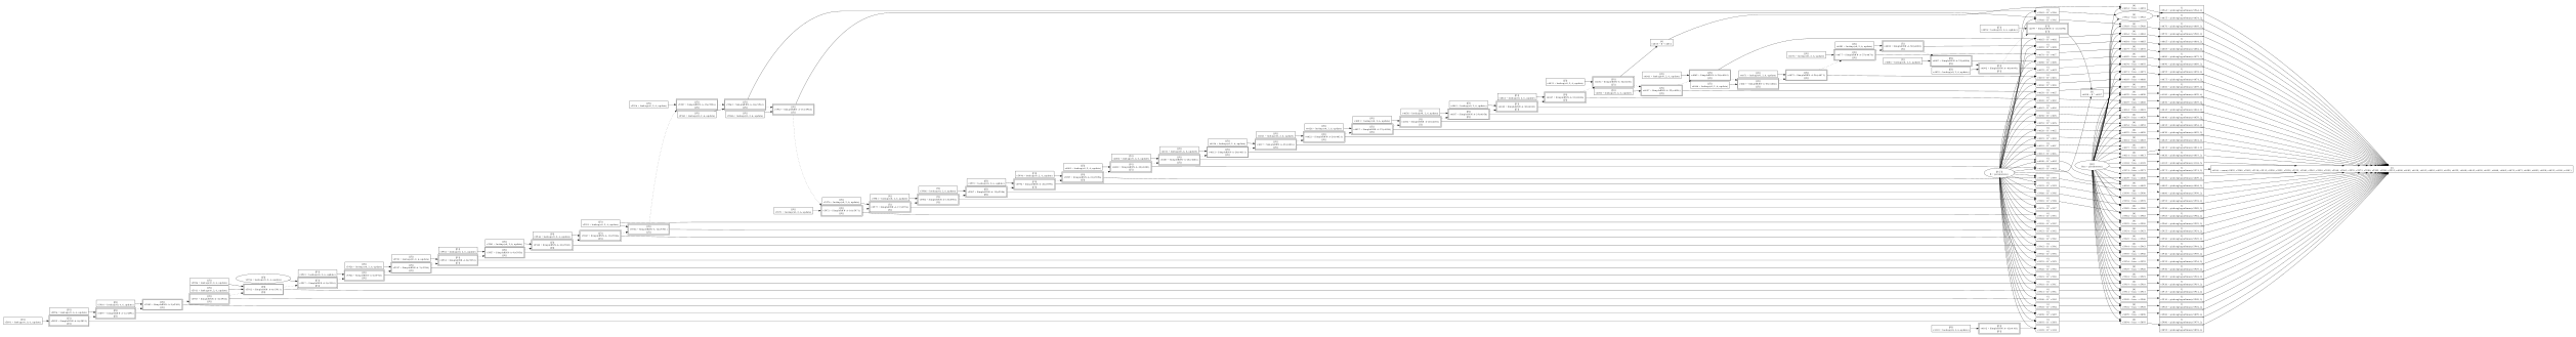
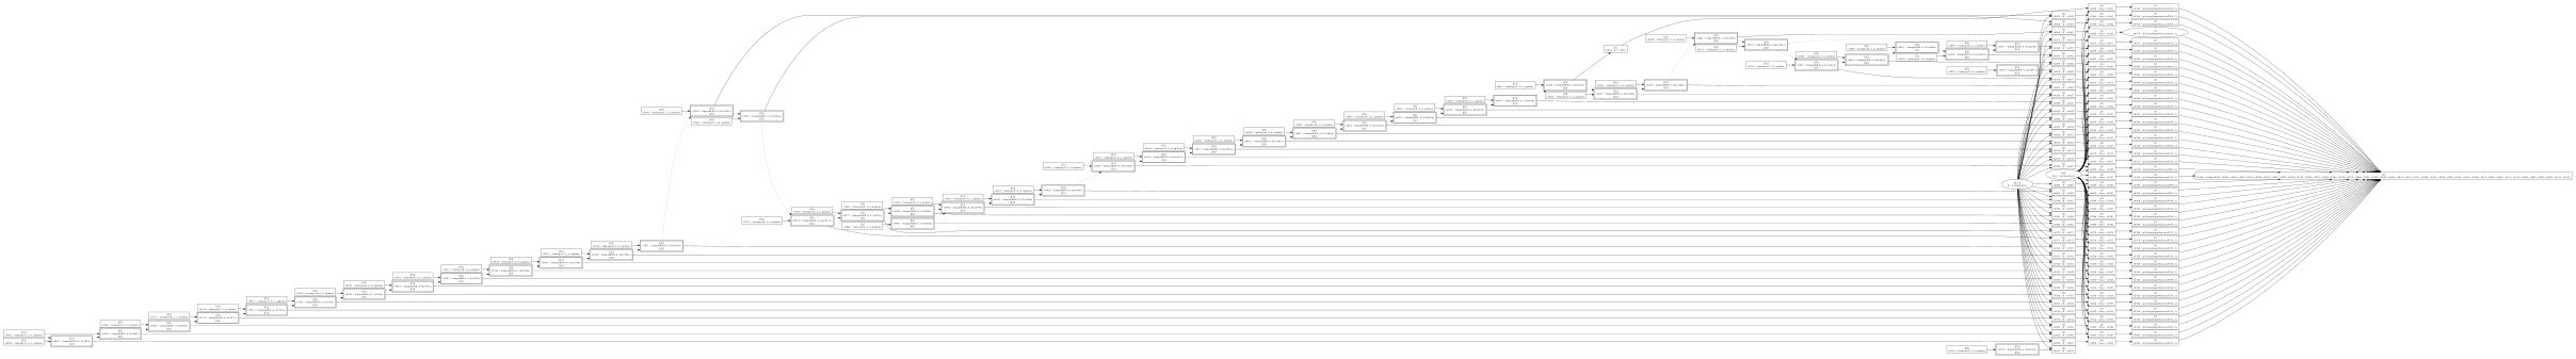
  digraph {
    fontname="PT Serif"
    nodesep=.05
    rankdir=LR
    node [fontname="PT Serif" shape=rect]
    edge [fontname="PT Serif"]
    n1 [label="{{6}}\nbias = parameters()" shape=ellipse]
-   n2 [label="{6}\nv3964 = bias + v3963" shape=ellipse]
+   n2 [label="{6}\nv3964 = bias + v3963"]
    n3 [label="{6}\nv3969 = bias + v3968"]
    n4 [label="{6}\nv4069 = bias + v4068"]
    n5 [label="{6}\nv4064 = bias + v4063"]
    n6 [label="{6}\nv4099 = bias + v4098"]
    n7 [label="{6}\nv3944 = bias + v3943"]
    n8 [label="{6}\nv4104 = bias + v4103"]
    n9 [label="{6}\nv3894 = bias + v3893"]
    n10 [label="{6}\nv3929 = bias + v3928"]
    n11 [label="{6}\nv3934 = bias + v3933"]
    n12 [label="{6}\nv4004 = bias + v4003"]
    n13 [label="{6}\nv3939 = bias + v3938"]
    n14 [label="{6}\nv4049 = bias + v4048"]
    n15 [label="{6}\nv4039 = bias + v4038"]
    n16 [label="{6}\nv3924 = bias + v3923"]
    n17 [label="{6}\nv3909 = bias + v3908"]
    n18 [label="{6}\nv3919 = bias + v3918"]
    n19 [label="{6}\nv3974 = bias + v3973"]
    n20 [label="{6}\nv4014 = bias + v4013"]
    n21 [label="{6}\nv3899 = bias + v3898"]
    n22 [label="{6}\nv4034 = bias + v4033"]
    n23 [label="{6}\nv4044 = bias + v4043"]
    n24 [label="{6}\nv3999 = bias + v3998"]
    n25 [label="{6}\nv3954 = bias + v3953"]
    n26 [label="{6}\nv4079 = bias + v4078"]
    n27 [label="{6}\nv3914 = bias + v3913"]
    n28 [label="{6}\nv4029 = bias + v4028"]
    n29 [label="{6}\nv4054 = bias + v4053"]
    n30 [label="{6}\nv4059 = bias + v4058"]
    n31 [label="{6}\nv3959 = bias + v3958"]
    n32 [label="{6}\nv3904 = bias + v3903"]
    n33 [label="{6}\nv4094 = bias + v4093"]
    n34 [label="{6}\nv3949 = bias + v3948"]
    n35 [label="{6}\nv3984 = bias + v3983"]
    n36 [label="{6}\nv4024 = bias + v4023"]
    n37 [label="{6}\nv3989 = bias + v3988"]
    n38 [label="{6}\nv4019 = bias + v4018"]
    n39 [label="{6}\nv3994 = bias + v3993"]
    n40 [label="{6}\nv4009 = bias + v4008"]
    n41 [label="{6}\nv4074 = bias + v4073"]
    n42 [label="{6}\nv4084 = bias + v4083"]
+   n43 [label="{6}\nv3979 = bias + v3978"]
    n44 [label="{6}\nv4089 = bias + v4088"]
    n45 [label="{1}\nv3965 = pickneglogsoftmax(v3964, 2)"]
    n46 [label="{1}\nv3970 = pickneglogsoftmax(v3969, 2)"]
-   n47 [label="{1}\nv4070 = pickneglogsoftmax(v4069, 2)"]
+   n47 [label="{1}\nv4070 = pickneglogsoftmax(v4069, 2)" shape=ellipse]
    n48 [label="{1}\nv4065 = pickneglogsoftmax(v4064, 2)"]
    n49 [label="{1}\nv4100 = pickneglogsoftmax(v4099, 4)"]
    n50 [label="{1}\nv3945 = pickneglogsoftmax(v3944, 2)"]
    n51 [label="{1}\nv4105 = pickneglogsoftmax(v4104, 3)"]
    n52 [label="{1}\nv3895 = pickneglogsoftmax(v3894, 4)"]
    n53 [label="{1}\nv3930 = pickneglogsoftmax(v3929, 2)"]
    n54 [label="{1}\nv3935 = pickneglogsoftmax(v3934, 2)"]
    n55 [label="{1}\nv4005 = pickneglogsoftmax(v4004, 2)"]
    n56 [label="{1}\nv3940 = pickneglogsoftmax(v3939, 2)"]
    n57 [label="{1}\nv4050 = pickneglogsoftmax(v4049, 2)"]
    n58 [label="{1}\nv4040 = pickneglogsoftmax(v4039, 2)"]
    n59 [label="{1}\nv3925 = pickneglogsoftmax(v3924, 2)"]
    n60 [label="{1}\nv3910 = pickneglogsoftmax(v3909, 2)"]
    n61 [label="{1}\nv3920 = pickneglogsoftmax(v3919, 2)"]
    n62 [label="{1}\nv3975 = pickneglogsoftmax(v3974, 2)"]
    n63 [label="{1}\nv4015 = pickneglogsoftmax(v4014, 2)"]
    n64 [label="{1}\nv3900 = pickneglogsoftmax(v3899, 4)"]
    n65 [label="{1}\nv4035 = pickneglogsoftmax(v4034, 2)"]
    n66 [label="{1}\nv4045 = pickneglogsoftmax(v4044, 2)"]
    n67 [label="{1}\nv4000 = pickneglogsoftmax(v3999, 2)"]
    n68 [label="{1}\nv3955 = pickneglogsoftmax(v3954, 2)"]
    n69 [label="{1}\nv4080 = pickneglogsoftmax(v4079, 2)"]
    n70 [label="{1}\nv3915 = pickneglogsoftmax(v3914, 2)"]
    n71 [label="{1}\nv4030 = pickneglogsoftmax(v4029, 2)"]
    n72 [label="{1}\nv4055 = pickneglogsoftmax(v4054, 2)"]
    n73 [label="{1}\nv4060 = pickneglogsoftmax(v4059, 2)"]
    n74 [label="{1}\nv3960 = pickneglogsoftmax(v3959, 2)"]
    n75 [label="{1}\nv3905 = pickneglogsoftmax(v3904, 2)"]
    n76 [label="{1}\nv4095 = pickneglogsoftmax(v4094, 4)"]
    n77 [label="{1}\nv3950 = pickneglogsoftmax(v3949, 2)"]
    n78 [label="{1}\nv3985 = pickneglogsoftmax(v3984, 2)"]
    n79 [label="{1}\nv4025 = pickneglogsoftmax(v4024, 2)"]
    n80 [label="{1}\nv3990 = pickneglogsoftmax(v3989, 2)"]
    n81 [label="{1}\nv4020 = pickneglogsoftmax(v4019, 2)"]
    n82 [label="{1}\nv3995 = pickneglogsoftmax(v3994, 2)"]
    n83 [label="{1}\nv4010 = pickneglogsoftmax(v4009, 2)"]
    n84 [label="{1}\nv4075 = pickneglogsoftmax(v4074, 2)"]
    n85 [label="{1}\nv4085 = pickneglogsoftmax(v4084, 2)"]
    n86 [label="{1}\nv3980 = pickneglogsoftmax(v3979, 2)"]
    n87 [label="{1}\nv4090 = pickneglogsoftmax(v4089, 2)"]
    n88 [label="{{6,5}}\nR = parameters()" shape=ellipse]
    n89 [label="{6}\nv4083 = R * v4082"]
    n90 [label="{6}\nv3898 = R * v3897"]
    n91 [label="{6}\nv4028 = R * v4027"]
    n92 [label="{6}\nv4038 = R * v4037"]
    n93 [label="{6}\nv4103 = R * v4102"]
    n94 [label="{6}\nv4073 = R * v4072"]
    n95 [label="{6}\nv4088 = R * v4087"]
    n96 [label="{6}\nv3943 = R * v3942"]
    n97 [label="{6}\nv4098 = R * v4097"]
    n98 [label="{6}\nv3938 = R * v3937"]
    n99 [label="{6}\nv4043 = R * v4042"]
    n100 [label="{6}\nv3983 = R * v3982"]
    n101 [label="{6}\nv4023 = R * v4022"]
    n102 [label="{6}\nv3908 = R * v3907"]
    n103 [label="{6}\nv3978 = R * v3977"]
    n104 [label="{6}\nv4013 = R * v4012"]
    n105 [label="{6}\nv4078 = R * v4077"]
    n106 [label="{6}\nv4033 = R * v4032"]
    n107 [label="{6}\nv3963 = R * v3962"]
    n108 [label="{6}\nv4068 = R * v4067"]
    n109 [label="{6}\nv3913 = R * v3912"]
    n110 [label="{6}\nv4093 = R * v4092"]
    n111 [label="{6}\nv3968 = R * v3967"]
    n112 [label="{6}\nv3953 = R * v3952"]
    n113 [label="{6}\nv3948 = R * v3947"]
    n114 [label="{6}\nv4058 = R * v4057"]
    n115 [label="{6}\nv4018 = R * v4017"]
    n116 [label="{6}\nv4048 = R * v4047"]
    n117 [label="{6}\nv3903 = R * v3902"]
    n118 [label="{6}\nv3918 = R * v3917"]
    n119 [label="{6}\nv4008 = R * v4007"]
    n120 [label="{6}\nv3988 = R * v3987"]
    n121 [label="{6}\nv3923 = R * v3922"]
    n122 [label="{6}\nv4003 = R * v4002"]
    n123 [label="{6}\nv3928 = R * v3927"]
    n124 [label="{6}\nv3933 = R * v3932"]
    n125 [label="{6}\nv4063 = R * v4062"]
    n126 [label="{6}\nv3973 = R * v3972"]
    n127 [label="{6}\nv3893 = R * v3892"]
    n128 [label="{6}\nv3998 = R * v3997"]
    n129 [label="{6}\nv3958 = R * v3957"]
    n130 [label="{6}\nv3993 = R * v3992"]
    n131 [label="{6}\nv4053 = R * v4052"]
    n132 [label="{{5}}\nv3946 = lookup(v0, 2, 6, update)"]
    n133 [label="{{5}}\nv3947 = SimpleRNN-A-11(v3946)\n{{5}}" peripheries=2]
    n134 [label="{{5}}\nv3952 = SimpleRNN-A-12(v3951)\n{{5}}" peripheries=2]
    n135 [label="{1}\nv4106 = esum(v3895, v3900, v3905, v3910, v3915, v3920, v3925, v3930, v3935, v3940, v3945, v3950, v3955, v3960, v3965, v3970, v3975, v3980, v3985, v3990, v3995, v4000, v4005, v4010, v4015, v4020, v4025, v4030, v4035, v4040, v4045, v4050, v4055, v4060, v4065, v4070, v4075, v4080, v4085, v4090, v4095, v4100, v4105)"]
    n136 [label="{{5}}\nv4056 = lookup(v0, 2, 6, update)"]
    n137 [label="{{5}}\nv4057 = SimpleRNN-A-33(v4056)\n{{5}}" peripheries=2]
    n138 [label="{{5}}\nv4062 = SimpleRNN-A-34(v4061)\n{{5}}" peripheries=2]
    n139 [label="{{5}}\nv4001 = lookup(v0, 2, 6, update)"]
    n140 [label="{{5}}\nv4002 = SimpleRNN-A-22(v4001)\n{{5}}" peripheries=2]
    n141 [label="{{5}}\nv4007 = SimpleRNN-A-23(v4006)\n{{5}}" peripheries=2]
-   n142 [label="{{5}}\nv3916 = lookup(v0, 2, 6, update)" shape=ellipse]
+   n142 [label="{{5}}\nv3916 = lookup(v0, 2, 6, update)"]
    n143 [label="{{5}}\nv3917 = SimpleRNN-A-5(v3916)\n{{5}}" peripheries=2]
    n144 [label="{{5}}\nv3922 = SimpleRNN-A-6(v3921)\n{{5}}" peripheries=2]
    n145 [label="{{5}}\nv3976 = lookup(v0, 2, 6, update)"]
    n146 [label="{{5}}\nv3977 = SimpleRNN-A-17(v3976)\n{{5}}" peripheries=2]
    n147 [label="{{5}}\nv3982 = SimpleRNN-A-18(v3981)\n{{5}}" peripheries=2]
    n148 [label="{{5}}\nv4066 = lookup(v0, 2, 6, update)"]
    n149 [label="{{5}}\nv4067 = SimpleRNN-A-35(v4066)\n{{5}}" peripheries=2]
    n150 [label="{{5}}\nv4072 = SimpleRNN-A-36(v4071)\n{{5}}" peripheries=2]
    n151 [label="{{5}}\nv4041 = lookup(v0, 2, 6, update)"]
    n152 [label="{{5}}\nv4042 = SimpleRNN-A-30(v4041)\n{{5}}" peripheries=2]
    n153 [label="{{5}}\nv4047 = SimpleRNN-A-31(v4046)\n{{5}}" peripheries=2]
    n154 [label="{{5}}\nv3891 = lookup(v0, 0, 6, update)"]
    n155 [label="{{5}}\nv3892 = SimpleRNN-A-0(v3891)\n{{5}}" peripheries=2]
    n156 [label="{{5}}\nv3897 = SimpleRNN-A-1(v3896)\n{{5}}" peripheries=2]
    n157 [label="{{5}}\nv4096 = lookup(v0, 4, 6, update)"]
    n158 [label="{{5}}\nv4097 = SimpleRNN-A-41(v4096)\n{{5}}" peripheries=2]
    n159 [label="{{5}}\nv4101 = lookup(v0, 4, 6, update)"]
    n160 [label="{{5}}\nv4102 = SimpleRNN-A-42(v4101)\n{{5}}" peripheries=2]
    n161 [label="{{5}}\nv3936 = lookup(v0, 2, 6, update)"]
    n162 [label="{{5}}\nv3937 = SimpleRNN-A-9(v3936)\n{{5}}" peripheries=2]
    n163 [label="{{5}}\nv3942 = SimpleRNN-A-10(v3941)\n{{5}}" peripheries=2]
    n164 [label="{{5}}\nv4006 = lookup(v0, 2, 6, update)"]
    n165 [label="{{5}}\nv4012 = SimpleRNN-A-24(v4011)\n{{5}}" peripheries=2]
    n166 [label="{{5}}\nv3996 = lookup(v0, 2, 6, update)"]
    n167 [label="{{5}}\nv3997 = SimpleRNN-A-21(v3996)\n{{5}}" peripheries=2]
    n168 [label="{{5}}\nv4016 = lookup(v0, 2, 6, update)"]
    n169 [label="{{5}}\nv4017 = SimpleRNN-A-25(v4016)\n{{5}}" peripheries=2]
    n170 [label="{{5}}\nv4022 = SimpleRNN-A-26(v4021)\n{{5}}" peripheries=2]
    n171 [label="{{5}}\nv3991 = lookup(v0, 2, 6, update)"]
    n172 [label="{{5}}\nv3992 = SimpleRNN-A-20(v3991)\n{{5}}" peripheries=2]
    n173 [label="{{5}}\nv4046 = lookup(v0, 2, 6, update)"]
    n174 [label="{{5}}\nv4052 = SimpleRNN-A-32(v4051)\n{{5}}" peripheries=2]
    n175 [label="{{5}}\nv3931 = lookup(v0, 2, 6, update)"]
    n176 [label="{{5}}\nv3932 = SimpleRNN-A-8(v3931)\n{{5}}" peripheries=2]
    n177 [label="{{5}}\nv4076 = lookup(v0, 2, 6, update)"]
    n178 [label="{{5}}\nv4077 = SimpleRNN-A-37(v4076)\n{{5}}" peripheries=2]
    n179 [label="{{5}}\nv4082 = SimpleRNN-A-38(v4081)\n{{5}}" peripheries=2]
    n180 [label="{{5}}\nv3901 = lookup(v0, 4, 6, update)"]
    n181 [label="{{5}}\nv3902 = SimpleRNN-A-2(v3901)\n{{5}}" peripheries=2]
    n182 [label="{{5}}\nv3907 = SimpleRNN-A-3(v3906)\n{{5}}" peripheries=2]
    n183 [label="{{5}}\nv4011 = lookup(v0, 2, 6, update)"]
    n184 [label="{{5}}\nv4091 = lookup(v0, 2, 6, update)"]
    n185 [label="{{5}}\nv4092 = SimpleRNN-A-40(v4091)\n{{5}}" peripheries=2]
    n186 [label="{{5}}\nv4031 = lookup(v0, 2, 6, update)"]
    n187 [label="{{5}}\nv4032 = SimpleRNN-A-28(v4031)\n{{5}}" peripheries=2]
    n188 [label="{{5}}\nv4037 = SimpleRNN-A-29(v4036)\n{{5}}" peripheries=2]
    n189 [label="{{5}}\nv3966 = lookup(v0, 2, 6, update)"]
    n190 [label="{{5}}\nv3967 = SimpleRNN-A-15(v3966)\n{{5}}" peripheries=2]
    n191 [label="{{5}}\nv3972 = SimpleRNN-A-16(v3971)\n{{5}}" peripheries=2]
    n192 [label="{{5}}\nv3921 = lookup(v0, 2, 6, update)"]
    n193 [label="{{5}}\nv3927 = SimpleRNN-A-7(v3926)\n{{5}}" peripheries=2]
    n194 [label="{{5}}\nv4081 = lookup(v0, 2, 6, update)"]
    n195 [label="{{5}}\nv4087 = SimpleRNN-A-39(v4086)\n{{5}}" peripheries=2]
    n196 [label="{{5}}\nv3906 = lookup(v0, 2, 6, update)"]
    n197 [label="{{5}}\nv3912 = SimpleRNN-A-4(v3911)\n{{5}}" peripheries=2]
    n198 [label="{{5}}\nv4071 = lookup(v0, 2, 6, update)"]
    n199 [label="{{5}}\nv3981 = lookup(v0, 2, 6, update)"]
    n200 [label="{{5}}\nv3987 = SimpleRNN-A-19(v3986)\n{{5}}" peripheries=2]
    n201 [label="{{5}}\nv3951 = lookup(v0, 2, 6, update)"]
    n202 [label="{{5}}\nv3957 = SimpleRNN-A-13(v3956)\n{{5}}" peripheries=2]
    n203 [label="{{5}}\nv3971 = lookup(v0, 2, 6, update)"]
    n204 [label="{{5}}\nv3926 = lookup(v0, 2, 6, update)"]
    n205 [label="{{5}}\nv3896 = lookup(v0, 4, 6, update)"]
    n206 [label="{{5}}\nv4051 = lookup(v0, 2, 6, update)"]
    n207 [label="{{5}}\nv3911 = lookup(v0, 2, 6, update)"]
    n208 [label="{{5}}\nv4086 = lookup(v0, 2, 6, update)"]
    n209 [label="{{5}}\nv3941 = lookup(v0, 2, 6, update)"]
    n210 [label="{{5}}\nv4061 = lookup(v0, 2, 6, update)"]
    n211 [label="{{5}}\nv3961 = lookup(v0, 2, 6, update)"]
    n212 [label="{{5}}\nv3962 = SimpleRNN-A-14(v3961)\n{{5}}" peripheries=2]
    n213 [label="{{5}}\nv3956 = lookup(v0, 2, 6, update)"]
    n214 [label="{{5}}\nv3986 = lookup(v0, 2, 6, update)"]
    n215 [label="{{5}}\nv4036 = lookup(v0, 2, 6, update)"]
    n216 [label="{{5}}\nv4021 = lookup(v0, 2, 6, update)"]
    n217 [label="{{5}}\nv4027 = SimpleRNN-A-27(v4026)\n{{5}}" peripheries=2]
    n218 [label="{{5}}\nv4026 = lookup(v0, 2, 6, update)"]
    n1 -> n2
    n1 -> n3
    n1 -> n4
    n1 -> n5
    n1 -> n6
    n1 -> n7
    n1 -> n8
    n1 -> n9
    n1 -> n10
    n1 -> n11
    n1 -> n12
    n1 -> n13
    n1 -> n14
    n1 -> n15
    n1 -> n16
    n1 -> n17
    n1 -> n18
    n1 -> n19
    n1 -> n20
    n1 -> n21
    n1 -> n22
    n1 -> n23
    n1 -> n24
    n1 -> n25
    n1 -> n26
    n1 -> n27
    n1 -> n28
    n1 -> n29
    n1 -> n30
    n1 -> n31
    n1 -> n32
    n1 -> n33
    n1 -> n34
    n1 -> n35
    n1 -> n36
    n1 -> n37
    n1 -> n38
    n1 -> n39
    n1 -> n40
    n1 -> n41
    n1 -> n42
+   n1 -> n43
    n1 -> n44
-   n2 -> n72
+   n2 -> n45
    n3 -> n46
+   n4 -> n47
    n5 -> n48
    n6 -> n49
    n7 -> n50
    n8 -> n51
    n9 -> n52
    n10 -> n53
    n11 -> n54
    n12 -> n55
    n13 -> n56
    n14 -> n57
    n15 -> n58
    n16 -> n59
    n17 -> n60
    n18 -> n61
    n19 -> n62
    n20 -> n63
    n21 -> n64
    n22 -> n65
    n23 -> n66
    n24 -> n67 [style=dotted]
    n25 -> n68
    n26 -> n69
    n27 -> n70
    n28 -> n71
    n29 -> n72
    n30 -> n73
    n31 -> n74
    n32 -> n75
    n33 -> n76
    n34 -> n77
    n35 -> n78
    n36 -> n79
    n37 -> n80
-   n20 -> n81
+   n38 -> n81
    n39 -> n82
    n40 -> n83
    n41 -> n84
    n42 -> n85
+   n43 -> n86
    n44 -> n87
    n45 -> n135
    n46 -> n135
    n47 -> n135
    n48 -> n135
    n49 -> n135
    n50 -> n135
    n51 -> n135
    n52 -> n135
    n53 -> n135
    n54 -> n135
    n55 -> n135
    n56 -> n135
    n57 -> n135
    n58 -> n135
    n59 -> n135
    n60 -> n135
    n61 -> n135
    n62 -> n135
    n63 -> n135
    n64 -> n135
    n65 -> n135
    n66 -> n135
    n67 -> n135
    n68 -> n135
    n69 -> n135
    n70 -> n135
    n71 -> n135
    n72 -> n135
    n73 -> n135
    n74 -> n135
    n75 -> n135
    n76 -> n135
    n77 -> n135
    n78 -> n135
    n79 -> n135
    n80 -> n135
    n81 -> n135
    n82 -> n135
    n83 -> n135
    n84 -> n135
    n85 -> n135
    n86 -> n135
    n87 -> n135
    n88 -> n89
    n88 -> n90
    n88 -> n91
    n88 -> n92
    n88 -> n93
    n88 -> n94
    n88 -> n95
    n88 -> n96
    n88 -> n97
    n88 -> n98
    n88 -> n99
    n88 -> n100
    n88 -> n101
    n88 -> n102
    n88 -> n103
    n88 -> n104
    n88 -> n105
    n88 -> n106 [style=dotted]
    n88 -> n107
    n88 -> n108
    n88 -> n109
    n88 -> n110
    n88 -> n111
    n88 -> n112
    n88 -> n113
    n88 -> n114
    n88 -> n115
    n88 -> n116
    n88 -> n117
    n88 -> n118
    n88 -> n119
    n88 -> n120
    n88 -> n121
    n88 -> n122
    n88 -> n123
    n88 -> n124
    n88 -> n125
    n88 -> n126
    n88 -> n127
    n88 -> n128
    n88 -> n129
    n88 -> n130
    n89 -> n42
    n90 -> n21
    n91 -> n28
    n92 -> n15
    n94 -> n41
    n95 -> n44
    n96 -> n7
    n97 -> n6
    n98 -> n13
    n99 -> n23
    n100 -> n35
    n101 -> n36
    n102 -> n17
+   n103 -> n43
    n104 -> n20
    n105 -> n26
    n106 -> n22
    n107 -> n2
    n108 -> n4
    n109 -> n27
    n110 -> n33
    n111 -> n3
    n112 -> n25
    n113 -> n34
    n114 -> n30
    n115 -> n38
    n116 -> n14
    n117 -> n32
    n118 -> n18
    n119 -> n40
    n120 -> n37
    n121 -> n16
    n122 -> n12
    n123 -> n10
    n124 -> n11
    n125 -> n5
+   n126 -> n19
    n127 -> n9
    n128 -> n24
    n129 -> n31
    n130 -> n39
    n131 -> n29
    n132 -> n133
    n133 -> n113
    n133 -> n134 [style=dotted]
    n134 -> n112
    n134 -> n202 [style=dotted]
    n136 -> n137
    n137 -> n114
    n137 -> n138 [style=dotted]
    n138 -> n125
    n138 -> n149 [style=dotted]
    n139 -> n140
    n140 -> n122
    n140 -> n141 [style=dotted]
    n141 -> n119
    n141 -> n165 [style=dotted]
    n142 -> n143
    n143 -> n118
    n143 -> n144 [style=dotted]
    n144 -> n121
    n144 -> n193 [style=dotted]
    n145 -> n146
    n146 -> n103
    n146 -> n147 [style=dotted]
    n147 -> n100
-   n147 -> n200 [style=dotted]
+   n147 -> n172 [style=dotted]
    n148 -> n149
    n149 -> n108
    n149 -> n150 [style=dotted]
-   n150 -> n94
+   n150 -> n94 [style=dotted]
    n150 -> n178 [style=dotted]
    n151 -> n152
    n152 -> n99
    n152 -> n153 [style=dotted]
    n153 -> n116
    n153 -> n174 [style=dotted]
    n154 -> n155
    n155 -> n127
-   n155 -> n156 [style=dotted]
+   n180 -> n156 [style=dotted]
    n156 -> n90
    n156 -> n181 [style=dotted]
    n157 -> n158
    n158 -> n97
    n159 -> n160
    n160 -> n93
    n161 -> n162
    n162 -> n98
    n162 -> n163 [style=dotted]
    n163 -> n96
    n163 -> n133 [style=dotted]
    n164 -> n141
    n165 -> n104
    n165 -> n169 [style=dotted]
    n166 -> n167
    n167 -> n128
    n167 -> n140 [style=dotted]
    n168 -> n169
    n169 -> n115
    n169 -> n170 [style=dotted]
    n170 -> n101
    n170 -> n217 [style=dotted]
    n171 -> n172
    n172 -> n130
    n172 -> n167 [style=dotted]
    n173 -> n153
    n174 -> n131
    n174 -> n137 [style=dotted]
    n175 -> n176
    n176 -> n124
    n176 -> n162 [style=dotted]
    n177 -> n178
    n178 -> n105
    n178 -> n179 [style=dotted]
    n179 -> n89
    n179 -> n195 [style=dotted]
    n180 -> n181
    n181 -> n117
    n181 -> n182 [style=dotted]
    n182 -> n102
    n182 -> n197 [style=dotted]
    n183 -> n165
    n184 -> n185
    n185 -> n110
    n185 -> n158 [style=dotted]
    n186 -> n187
    n187 -> n106
    n187 -> n188 [style=dotted]
    n188 -> n92
    n188 -> n152 [style=dotted]
    n189 -> n190
    n190 -> n111
    n190 -> n191 [style=dotted]
    n191 -> n126
    n191 -> n146 [style=dotted]
    n192 -> n144
    n193 -> n123
    n193 -> n176 [style=dotted]
    n194 -> n179
-   n195 -> n95
    n195 -> n185 [style=dotted]
-   n196 -> n197
+   n196 -> n182
    n197 -> n109
    n197 -> n143 [style=dotted]
    n198 -> n150
    n199 -> n147
    n200 -> n120
    n200 -> n172 [style=dotted]
    n201 -> n134
-   n201 -> n129
+   n202 -> n129
    n202 -> n212 [style=dotted]
    n203 -> n191
    n204 -> n193
    n205 -> n156
    n206 -> n174
    n207 -> n197
    n208 -> n195
    n209 -> n163
    n210 -> n138
    n211 -> n212
    n212 -> n107
    n212 -> n190 [style=dotted]
    n213 -> n202
    n214 -> n200
    n215 -> n188
    n216 -> n170
    n217 -> n91
    n217 -> n187 [style=dotted]
    n218 -> n217
  }
